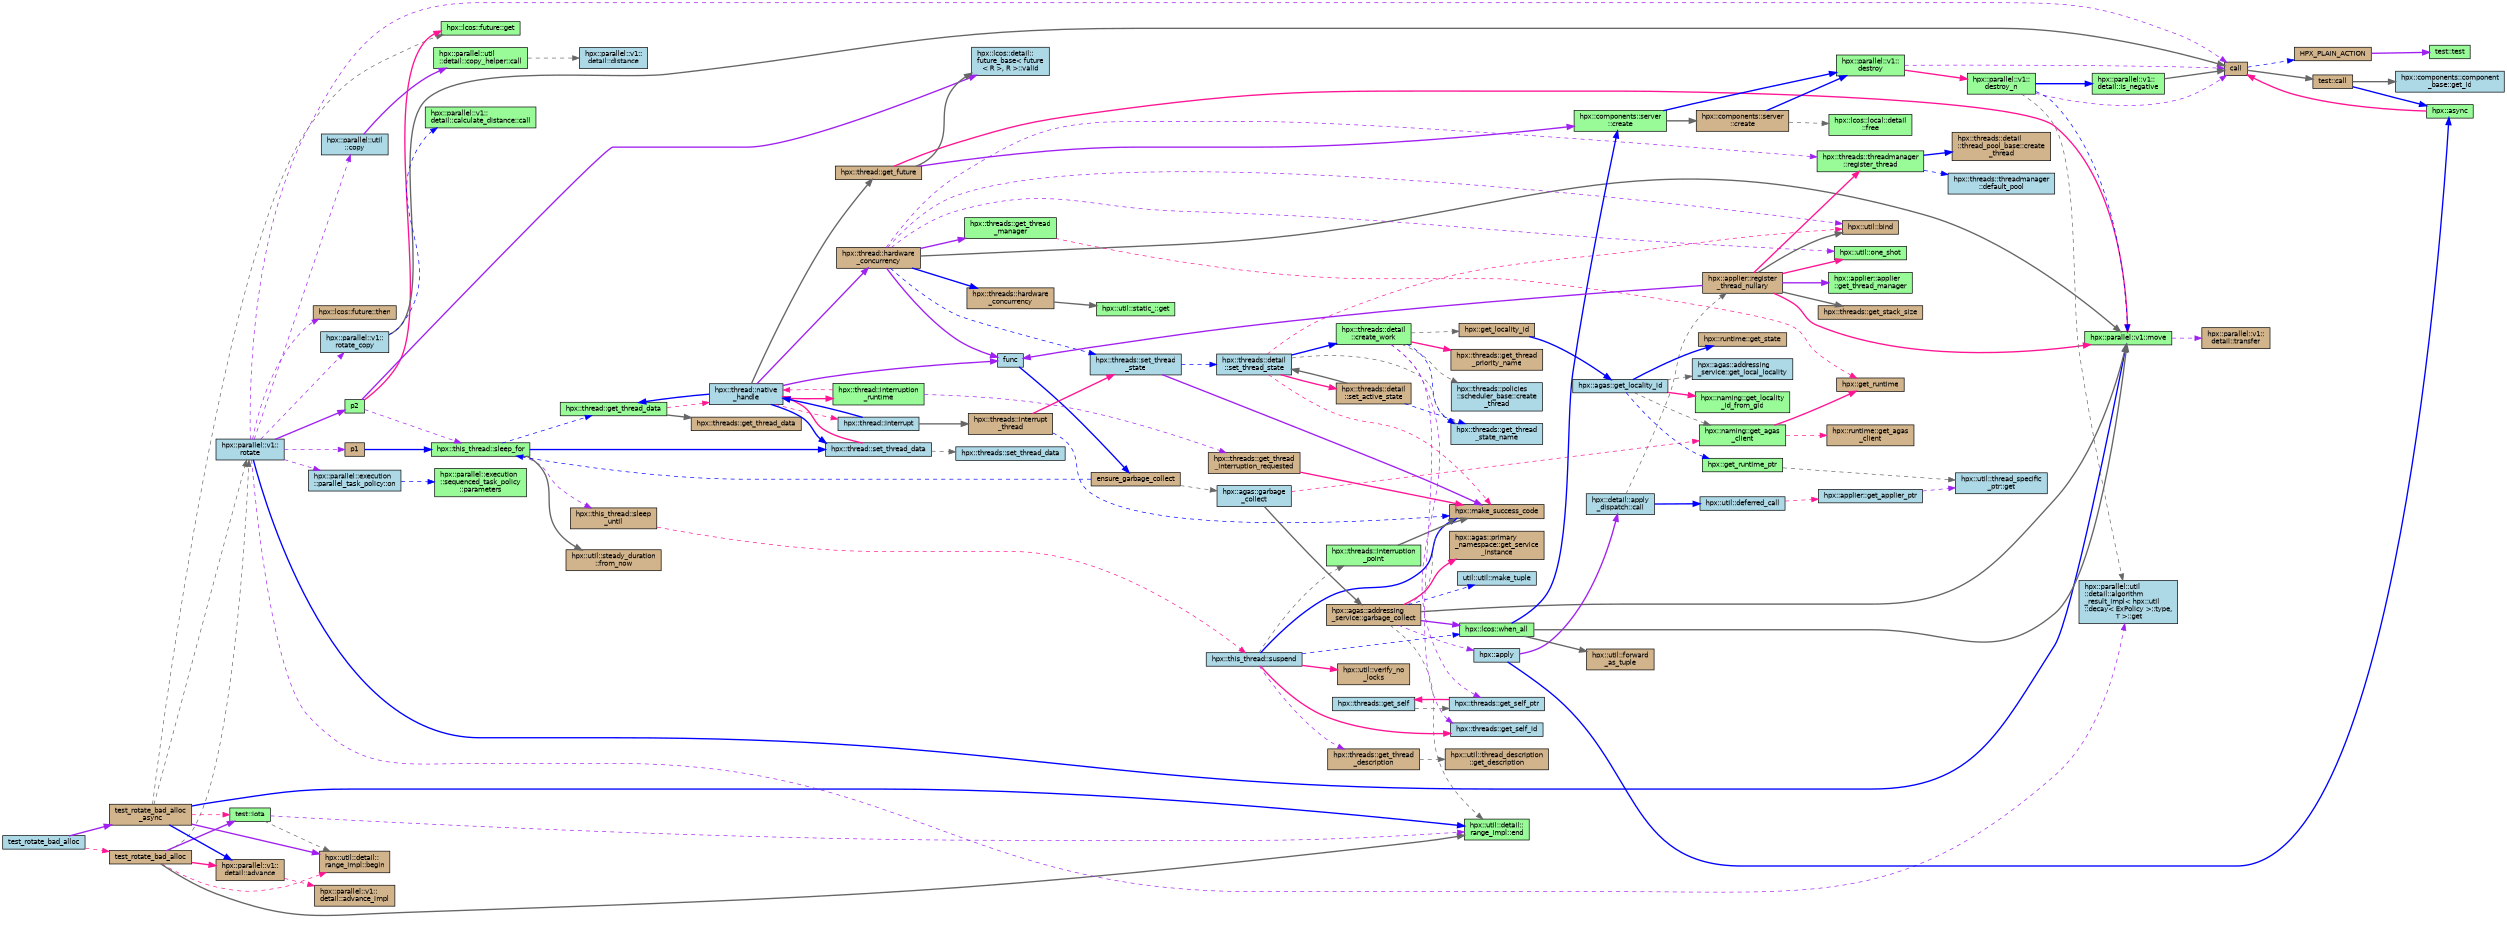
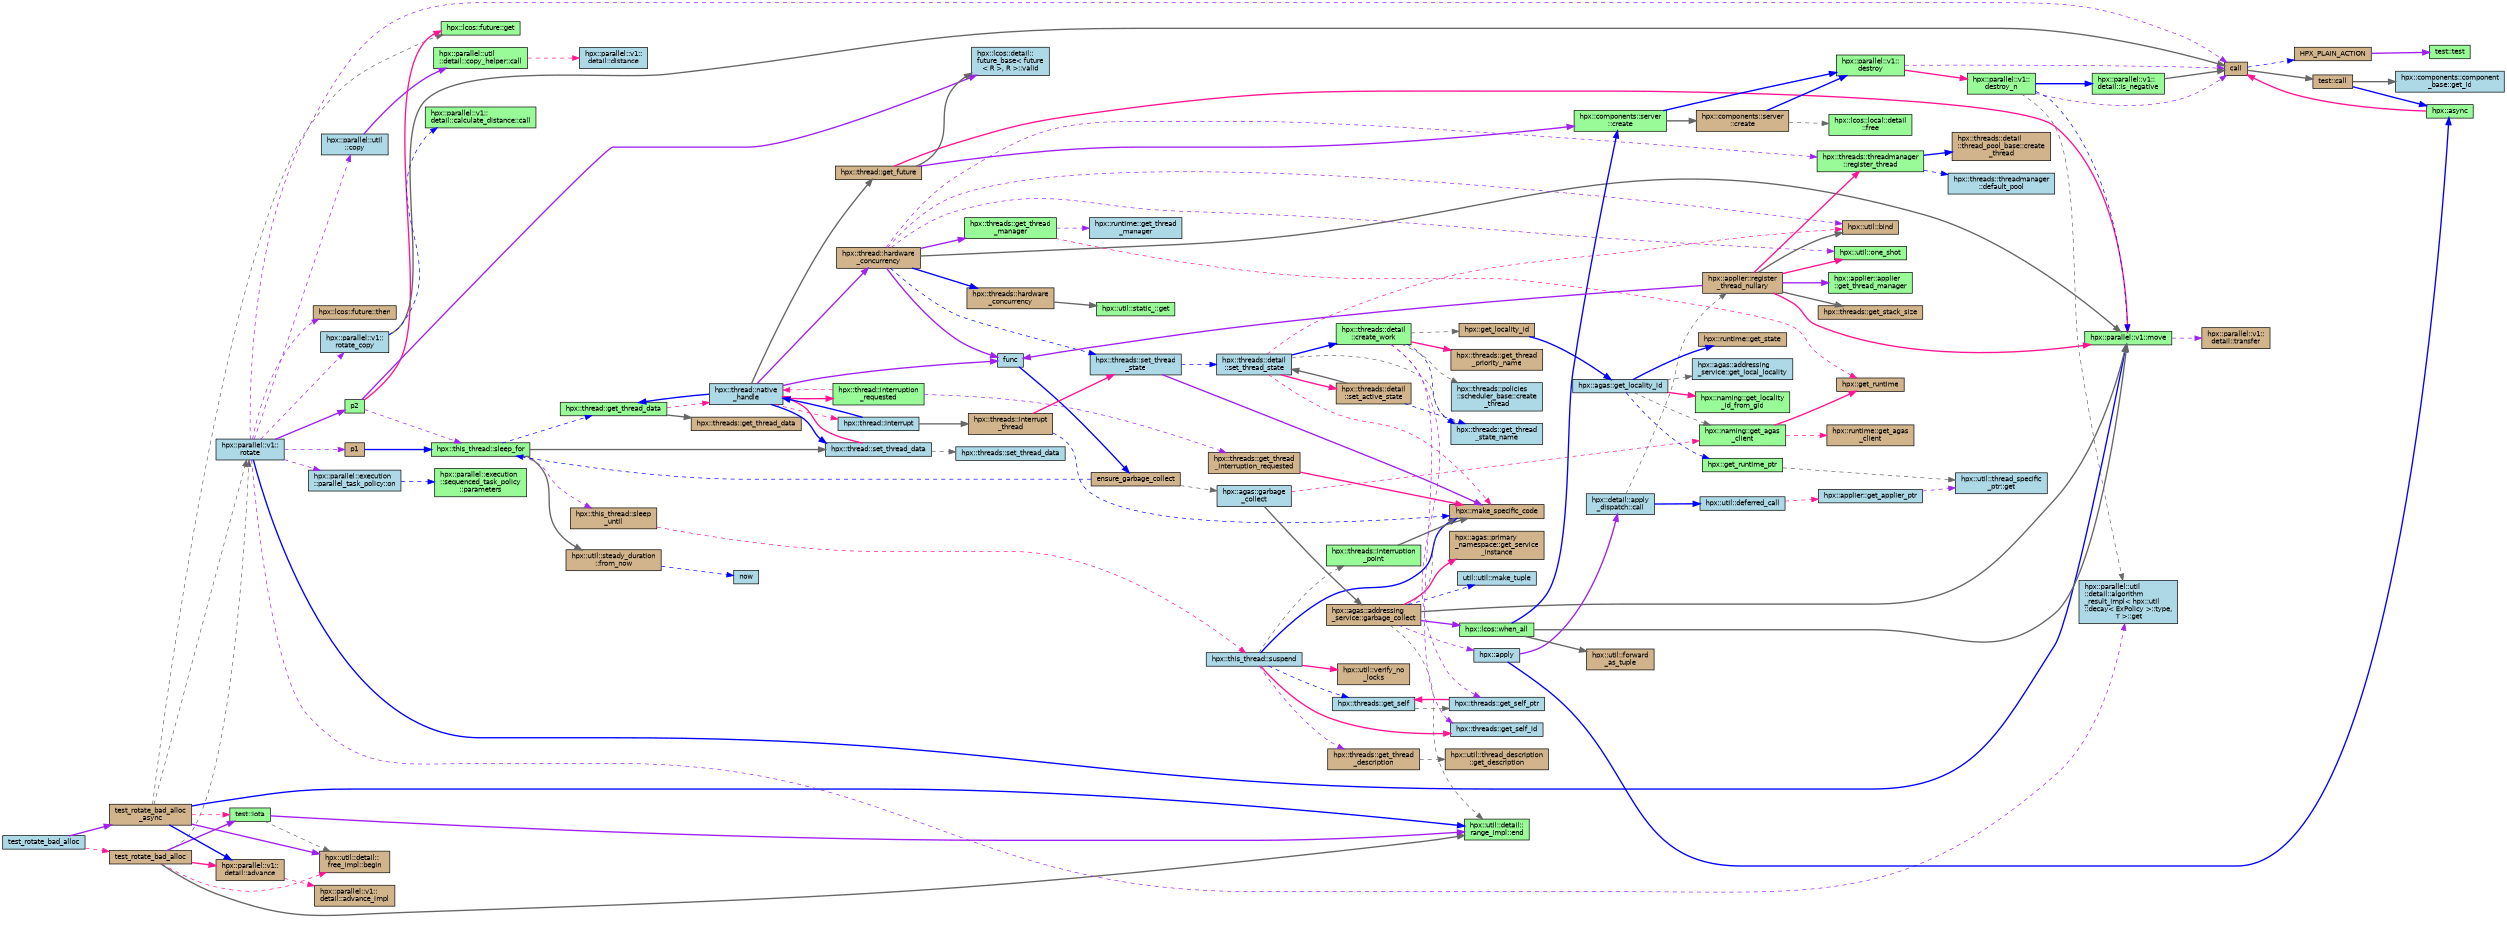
  digraph {
    rankdir=LR
    node [color=black fillcolor=tan fontname=Helvetica fontsize=10 shape=record style=filled]
    edge [color=gray40 fontname=Helvetica fontsize=10 labelfontname=Helvetica labelfontsize=10 style=bold]
    n1 [fillcolor=lightblue fontcolor=black height=0.2 label=test_rotate_bad_alloc width=0.4]
    n2 [height=0.2 label=test_rotate_bad_alloc width=0.4]
    n3 [height=0.2 label="test_rotate_bad_alloc\l_async" width=0.4]
    n4 [fillcolor=palegreen height=0.2 label="test::iota" width=0.4]
-   n5 [height=0.2 label="hpx::util::detail::\lrange_impl::begin" width=0.4]
+   n5 [height=0.2 label="hpx::util::detail::\lfree_impl::begin" width=0.4]
    n6 [fillcolor=palegreen height=0.2 label="hpx::util::detail::\lrange_impl::end" width=0.4]
    n7 [height=0.2 label="hpx::parallel::v1::\ldetail::advance" width=0.4]
    n8 [fillcolor=lightblue height=0.2 label="hpx::parallel::v1::\lrotate" width=0.4]
    n9 [fillcolor=palegreen height=0.2 label="hpx::lcos::future::get" width=0.4]
    n10 [height=0.2 label="hpx::parallel::v1::\ldetail::advance_impl" width=0.4]
    n11 [height=0.2 label=call width=0.4]
    n12 [height=0.2 label=p1 width=0.4]
    n13 [fillcolor=palegreen height=0.2 label="hpx::parallel::v1::move" width=0.4]
    n14 [fillcolor=lightblue height=0.2 label="hpx::parallel::util\l::detail::algorithm\l_result_impl\< hpx::util\l::decay\< ExPolicy \>::type,\l T \>::get" width=0.4]
    n15 [fillcolor=lightblue height=0.2 label="hpx::parallel::util\l::copy" width=0.4]
    n16 [fillcolor=palegreen height=0.2 label=p2 width=0.4]
    n17 [fillcolor=lightblue height=0.2 label="hpx::parallel::execution\l::parallel_task_policy::on" width=0.4]
    n18 [height=0.2 label="hpx::lcos::future::then" width=0.4]
    n19 [fillcolor=lightblue height=0.2 label="hpx::parallel::v1::\lrotate_copy" width=0.4]
    n20 [height=0.2 label=HPX_PLAIN_ACTION width=0.4]
    n21 [height=0.2 label="test::call" width=0.4]
    n22 [fillcolor=palegreen height=0.2 label="hpx::this_thread::sleep_for" width=0.4]
    n23 [height=0.2 label="hpx::parallel::v1::\ldetail::transfer" width=0.4]
    n24 [fillcolor=palegreen height=0.2 label="hpx::parallel::util\l::detail::copy_helper::call" width=0.4]
    n25 [fillcolor=lightblue height=0.2 label="hpx::lcos::detail::\lfuture_base\< future\l\< R \>, R \>::valid" width=0.4]
    n26 [fillcolor=palegreen height=0.2 label="hpx::parallel::execution\l::sequenced_task_policy\l::parameters" width=0.4]
    n27 [fillcolor=palegreen height=0.2 label="hpx::parallel::v1::\ldetail::calculate_distance::call" width=0.4]
    n28 [fillcolor=palegreen height=0.2 label="test::test" width=0.4]
    n29 [fillcolor=palegreen height=0.2 label="hpx::async" width=0.4]
    n30 [fillcolor=lightblue height=0.2 label="hpx::components::component\l_base::get_id" width=0.4]
    n31 [height=0.2 label="hpx::this_thread::sleep\l_until" width=0.4]
    n32 [height=0.2 label="hpx::util::steady_duration\l::from_now" width=0.4]
    n33 [fillcolor=palegreen height=0.2 label="hpx::thread::get_thread_data" width=0.4]
    n34 [fillcolor=lightblue height=0.2 label="hpx::thread::set_thread_data" width=0.4]
    n35 [fillcolor=lightblue height=0.2 label="hpx::this_thread::suspend" width=0.4]
+   n36 [fillcolor=lightblue height=0.2 label=now width=0.4]
    n37 [height=0.2 label="hpx::threads::get_thread_data" width=0.4]
    n38 [fillcolor=lightblue height=0.2 label="hpx::thread::native\l_handle" width=0.4]
    n39 [fillcolor=lightblue height=0.2 label="hpx::threads::set_thread_data" width=0.4]
    n40 [fillcolor=lightblue height=0.2 label="hpx::threads::get_self" width=0.4]
    n41 [fillcolor=lightblue height=0.2 label="hpx::threads::get_self_id" width=0.4]
    n42 [fillcolor=palegreen height=0.2 label="hpx::threads::interruption\l_point" width=0.4]
-   n43 [height=0.2 label="hpx::make_success_code" width=0.4]
+   n43 [height=0.2 label="hpx::make_specific_code" width=0.4]
    n44 [height=0.2 label="hpx::util::verify_no\l_locks" width=0.4]
    n45 [height=0.2 label="hpx::threads::get_thread\l_description" width=0.4]
    n46 [fillcolor=lightblue height=0.2 label="hpx::threads::get_self_ptr" width=0.4]
    n47 [height=0.2 label="hpx::util::thread_description\l::get_description" width=0.4]
    n48 [height=0.2 label="hpx::thread::hardware\l_concurrency" width=0.4]
    n49 [fillcolor=lightblue height=0.2 label=func width=0.4]
    n50 [fillcolor=lightblue height=0.2 label="hpx::thread::interrupt" width=0.4]
-   n51 [fillcolor=palegreen height=0.2 label="hpx::thread::interruption\l_runtime" width=0.4]
+   n51 [fillcolor=palegreen height=0.2 label="hpx::thread::interruption\l_requested" width=0.4]
    n52 [height=0.2 label="hpx::thread::get_future" width=0.4]
    n53 [height=0.2 label="hpx::threads::hardware\l_concurrency" width=0.4]
    n54 [height=0.2 label="hpx::util::bind" width=0.4]
    n55 [fillcolor=palegreen height=0.2 label="hpx::util::one_shot" width=0.4]
    n56 [fillcolor=palegreen height=0.2 label="hpx::threads::threadmanager\l::register_thread" width=0.4]
    n57 [fillcolor=palegreen height=0.2 label="hpx::threads::get_thread\l_manager" width=0.4]
    n58 [fillcolor=lightblue height=0.2 label="hpx::threads::set_thread\l_state" width=0.4]
    n59 [height=0.2 label=ensure_garbage_collect width=0.4]
    n60 [height=0.2 label="hpx::threads::interrupt\l_thread" width=0.4]
    n61 [height=0.2 label="hpx::threads::get_thread\l_interruption_requested" width=0.4]
    n62 [fillcolor=palegreen height=0.2 label="hpx::components::server\l::create" width=0.4]
    n63 [fillcolor=palegreen height=0.2 label="hpx::util::static_::get" width=0.4]
    n64 [fillcolor=lightblue height=0.2 label="hpx::threads::threadmanager\l::default_pool" width=0.4]
    n65 [height=0.2 label="hpx::threads::detail\l::thread_pool_base::create\l_thread" width=0.4]
    n66 [height=0.2 label="hpx::get_runtime" width=0.4]
+   n67 [fillcolor=lightblue height=0.2 label="hpx::runtime::get_thread\l_manager" width=0.4]
    n68 [fillcolor=lightblue height=0.2 label="hpx::threads::detail\l::set_thread_state" width=0.4]
    n69 [fillcolor=lightblue height=0.2 label="hpx::agas::garbage\l_collect" width=0.4]
    n70 [fillcolor=palegreen height=0.2 label="hpx::naming::get_agas\l_client" width=0.4]
    n71 [height=0.2 label="hpx::agas::addressing\l_service::garbage_collect" width=0.4]
    n72 [height=0.2 label="hpx::runtime::get_agas\l_client" width=0.4]
    n73 [height=0.2 label="hpx::agas::primary\l_namespace::get_service\l_instance" width=0.4]
    n74 [fillcolor=lightblue height=0.2 label="util::util::make_tuple" width=0.4]
    n75 [fillcolor=lightblue height=0.2 label="hpx::apply" width=0.4]
    n76 [fillcolor=palegreen height=0.2 label="hpx::lcos::when_all" width=0.4]
    n77 [fillcolor=lightblue height=0.2 label="hpx::detail::apply\l_dispatch::call" width=0.4]
    n78 [height=0.2 label="hpx::util::forward\l_as_tuple" width=0.4]
    n79 [height=0.2 label="hpx::applier::register\l_thread_nullary" width=0.4]
    n80 [fillcolor=lightblue height=0.2 label="hpx::util::deferred_call" width=0.4]
    n81 [height=0.2 label="hpx::threads::get_stack_size" width=0.4]
    n82 [fillcolor=palegreen height=0.2 label="hpx::applier::applier\l::get_thread_manager" width=0.4]
    n83 [fillcolor=lightblue height=0.2 label="hpx::applier::get_applier_ptr" width=0.4]
    n84 [fillcolor=lightblue height=0.2 label="hpx::util::thread_specific\l_ptr::get" width=0.4]
    n85 [height=0.2 label="hpx::components::server\l::create" width=0.4]
    n86 [fillcolor=palegreen height=0.2 label="hpx::parallel::v1::\ldestroy" width=0.4]
    n87 [fillcolor=palegreen height=0.2 label="hpx::lcos::local::detail\l::free" width=0.4]
    n88 [fillcolor=palegreen height=0.2 label="hpx::parallel::v1::\ldestroy_n" width=0.4]
    n89 [fillcolor=palegreen height=0.2 label="hpx::parallel::v1::\ldetail::is_negative" width=0.4]
    n90 [fillcolor=lightblue height=0.2 label="hpx::threads::get_thread\l_state_name" width=0.4]
    n91 [height=0.2 label="hpx::threads::detail\l::set_active_state" width=0.4]
    n92 [fillcolor=palegreen height=0.2 label="hpx::threads::detail\l::create_work" width=0.4]
    n93 [height=0.2 label="hpx::threads::get_thread\l_priority_name" width=0.4]
    n94 [height=0.2 label="hpx::get_locality_id" width=0.4]
    n95 [fillcolor=lightblue height=0.2 label="hpx::threads::policies\l::scheduler_base::create\l_thread" width=0.4]
    n96 [fillcolor=lightblue height=0.2 label="hpx::agas::get_locality_id" width=0.4]
    n97 [fillcolor=palegreen height=0.2 label="hpx::get_runtime_ptr" width=0.4]
    n98 [height=0.2 label="hpx::runtime::get_state" width=0.4]
    n99 [fillcolor=lightblue height=0.2 label="hpx::agas::addressing\l_service::get_local_locality" width=0.4]
    n100 [fillcolor=palegreen height=0.2 label="hpx::naming::get_locality\l_id_from_gid" width=0.4]
    n101 [fillcolor=lightblue height=0.2 label="hpx::parallel::v1::\ldetail::distance" width=0.4]
    n1 -> n2 [color=deeppink style=dashed]
    n1 -> n3 [color=purple]
    n2 -> n4 [color=purple]
    n2 -> n5 [color=deeppink style=dashed]
    n2 -> n6
    n2 -> n7 [color=deeppink]
    n2 -> n8 [style=dashed]
    n3 -> n4 [color=deeppink style=dashed]
    n3 -> n5 [color=purple]
    n3 -> n6 [color=blue]
    n3 -> n7 [color=blue]
    n3 -> n8 [style=dashed]
    n3 -> n9 [style=dashed]
    n4 -> n5 [style=dashed]
-   n4 -> n6 [color=purple style=dashed]
+   n4 -> n6 [color=purple]
    n7 -> n10 [color=deeppink style=dashed]
    n8 -> n11 [color=purple style=dashed]
    n8 -> n12 [color=purple style=dashed]
    n8 -> n13 [color=blue]
    n8 -> n14 [color=purple style=dashed]
    n8 -> n15 [color=purple style=dashed]
    n8 -> n16 [color=purple]
    n8 -> n17 [color=purple style=dashed]
    n8 -> n18 [color=purple style=dashed]
    n8 -> n19 [color=purple style=dashed]
    n11 -> n20 [color=blue style=dashed]
    n11 -> n21
    n12 -> n22 [color=blue]
    n13 -> n23 [color=purple style=dashed]
    n15 -> n24 [color=purple]
    n16 -> n9 [color=deeppink]
    n16 -> n22 [color=purple style=dashed]
    n16 -> n25 [color=purple]
    n17 -> n26 [color=blue style=dashed]
    n19 -> n11
    n19 -> n27 [color=blue style=dashed]
    n20 -> n28 [color=purple]
    n21 -> n29 [color=blue]
    n21 -> n30
    n22 -> n31 [color=purple style=dashed]
    n22 -> n32
    n22 -> n33 [color=blue style=dashed]
-   n22 -> n34 [color=blue]
-   n24 -> n101 [style=dashed]
+   n22 -> n34
+   n24 -> n101 [color=deeppink style=dashed]
    n29 -> n11 [color=deeppink]
    n31 -> n35 [color=deeppink style=dashed]
+   n32 -> n36 [color=blue style=dashed]
    n33 -> n37
    n33 -> n38 [color=deeppink style=dashed]
    n34 -> n38 [color=deeppink]
    n34 -> n39 [style=dashed]
-   n35 -> n76 [color=blue style=dashed]
+   n35 -> n40 [color=blue style=dashed]
    n35 -> n41 [color=deeppink]
    n35 -> n42 [style=dashed]
    n35 -> n43 [color=blue]
    n35 -> n44 [color=deeppink]
    n35 -> n45 [color=purple style=dashed]
    n38 -> n33 [color=blue]
    n38 -> n34 [color=blue]
    n38 -> n48 [color=purple]
    n38 -> n49 [color=purple]
    n38 -> n50 [color=deeppink style=dashed]
    n38 -> n51 [color=deeppink]
    n38 -> n52
    n40 -> n46 [style=dashed]
    n42 -> n43
    n45 -> n47 [style=dashed]
    n46 -> n40 [color=deeppink]
    n48 -> n13
    n48 -> n49 [color=purple]
    n48 -> n53 [color=blue]
    n48 -> n54 [color=purple style=dashed]
    n48 -> n55 [color=purple style=dashed]
    n48 -> n56 [color=purple style=dashed]
    n48 -> n57 [color=purple]
    n48 -> n58 [color=blue style=dashed]
    n49 -> n59 [color=blue]
    n50 -> n38 [color=blue]
    n50 -> n60
    n51 -> n38 [color=deeppink style=dashed]
    n51 -> n61 [color=purple style=dashed]
    n52 -> n13 [color=deeppink]
    n52 -> n25
    n52 -> n62 [color=purple]
    n53 -> n63
    n56 -> n64 [color=blue style=dashed]
    n56 -> n65 [color=blue]
    n57 -> n66 [color=deeppink style=dashed]
+   n57 -> n67 [color=purple style=dashed]
    n58 -> n43 [color=purple]
    n58 -> n68 [color=blue style=dashed]
    n59 -> n22 [color=blue style=dashed]
    n59 -> n69 [style=dashed]
    n60 -> n43 [color=blue style=dashed]
    n60 -> n58 [color=deeppink]
    n61 -> n43 [color=deeppink]
    n62 -> n85
    n62 -> n86 [color=blue]
    n68 -> n43 [color=deeppink style=dashed]
    n68 -> n54 [color=deeppink style=dashed]
    n68 -> n90 [style=dashed]
    n68 -> n91 [color=deeppink]
    n68 -> n92 [color=blue]
    n69 -> n70 [color=deeppink style=dashed]
    n69 -> n71
    n70 -> n66 [color=deeppink]
    n70 -> n72 [color=deeppink style=dashed]
    n71 -> n6 [style=dashed]
    n71 -> n13
    n71 -> n43 [style=dashed]
    n71 -> n73 [color=deeppink]
    n71 -> n74 [color=blue style=dashed]
    n71 -> n75 [color=purple style=dashed]
    n71 -> n76 [color=purple]
    n75 -> n29 [color=blue]
    n75 -> n77 [color=purple]
    n76 -> n13
    n76 -> n62 [color=blue]
    n76 -> n78
    n77 -> n79 [style=dashed]
    n77 -> n80 [color=blue]
    n79 -> n13 [color=deeppink]
    n79 -> n49 [color=purple]
    n79 -> n54
    n79 -> n55 [color=deeppink]
    n79 -> n56 [color=deeppink]
    n79 -> n81
    n79 -> n82 [color=purple]
    n80 -> n83 [color=deeppink style=dashed]
    n83 -> n84 [color=purple style=dashed]
    n85 -> n86 [color=blue]
    n85 -> n87 [style=dashed]
    n86 -> n11 [color=purple style=dashed]
    n86 -> n88 [color=deeppink]
    n88 -> n11 [color=purple style=dashed]
    n88 -> n13 [color=blue style=dashed]
    n88 -> n14 [style=dashed]
    n88 -> n89 [color=blue]
    n89 -> n11
    n91 -> n68
    n91 -> n90 [color=blue style=dashed]
    n92 -> n41 [color=purple style=dashed]
    n92 -> n46 [color=purple style=dashed]
    n92 -> n90 [color=blue style=dashed]
    n92 -> n93 [color=deeppink]
    n92 -> n94 [style=dashed]
    n92 -> n95 [style=dashed]
    n94 -> n96 [color=blue]
    n96 -> n70 [style=dashed]
    n96 -> n97 [color=blue style=dashed]
    n96 -> n98 [color=blue]
    n96 -> n99 [style=dashed]
    n96 -> n100 [color=deeppink]
    n97 -> n84 [style=dashed]
  }
